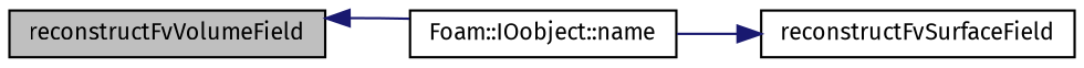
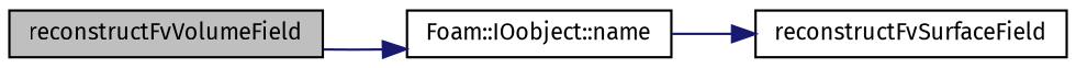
  digraph {
    fontname="Fira Sans"
    rankdir=LR
    node [color=black fontname="Fira Sans" fontsize=10 shape=record]
    edge [color=midnightblue fontname="Fira Sans" fontsize=10 labelfontname=Helvetica labelfontsize=10 style=solid]
    n1 [fillcolor=grey75 fontcolor=black height=0.2 label=reconstructFvVolumeField style=filled width=0.4]
    n2 [height=0.2 label="Foam::IOobject::name" width=0.4]
    n3 [height=0.2 label=reconstructFvSurfaceField width=0.4]
-   n2 -> n1
+   n1 -> n2
    n2 -> n3
  }
